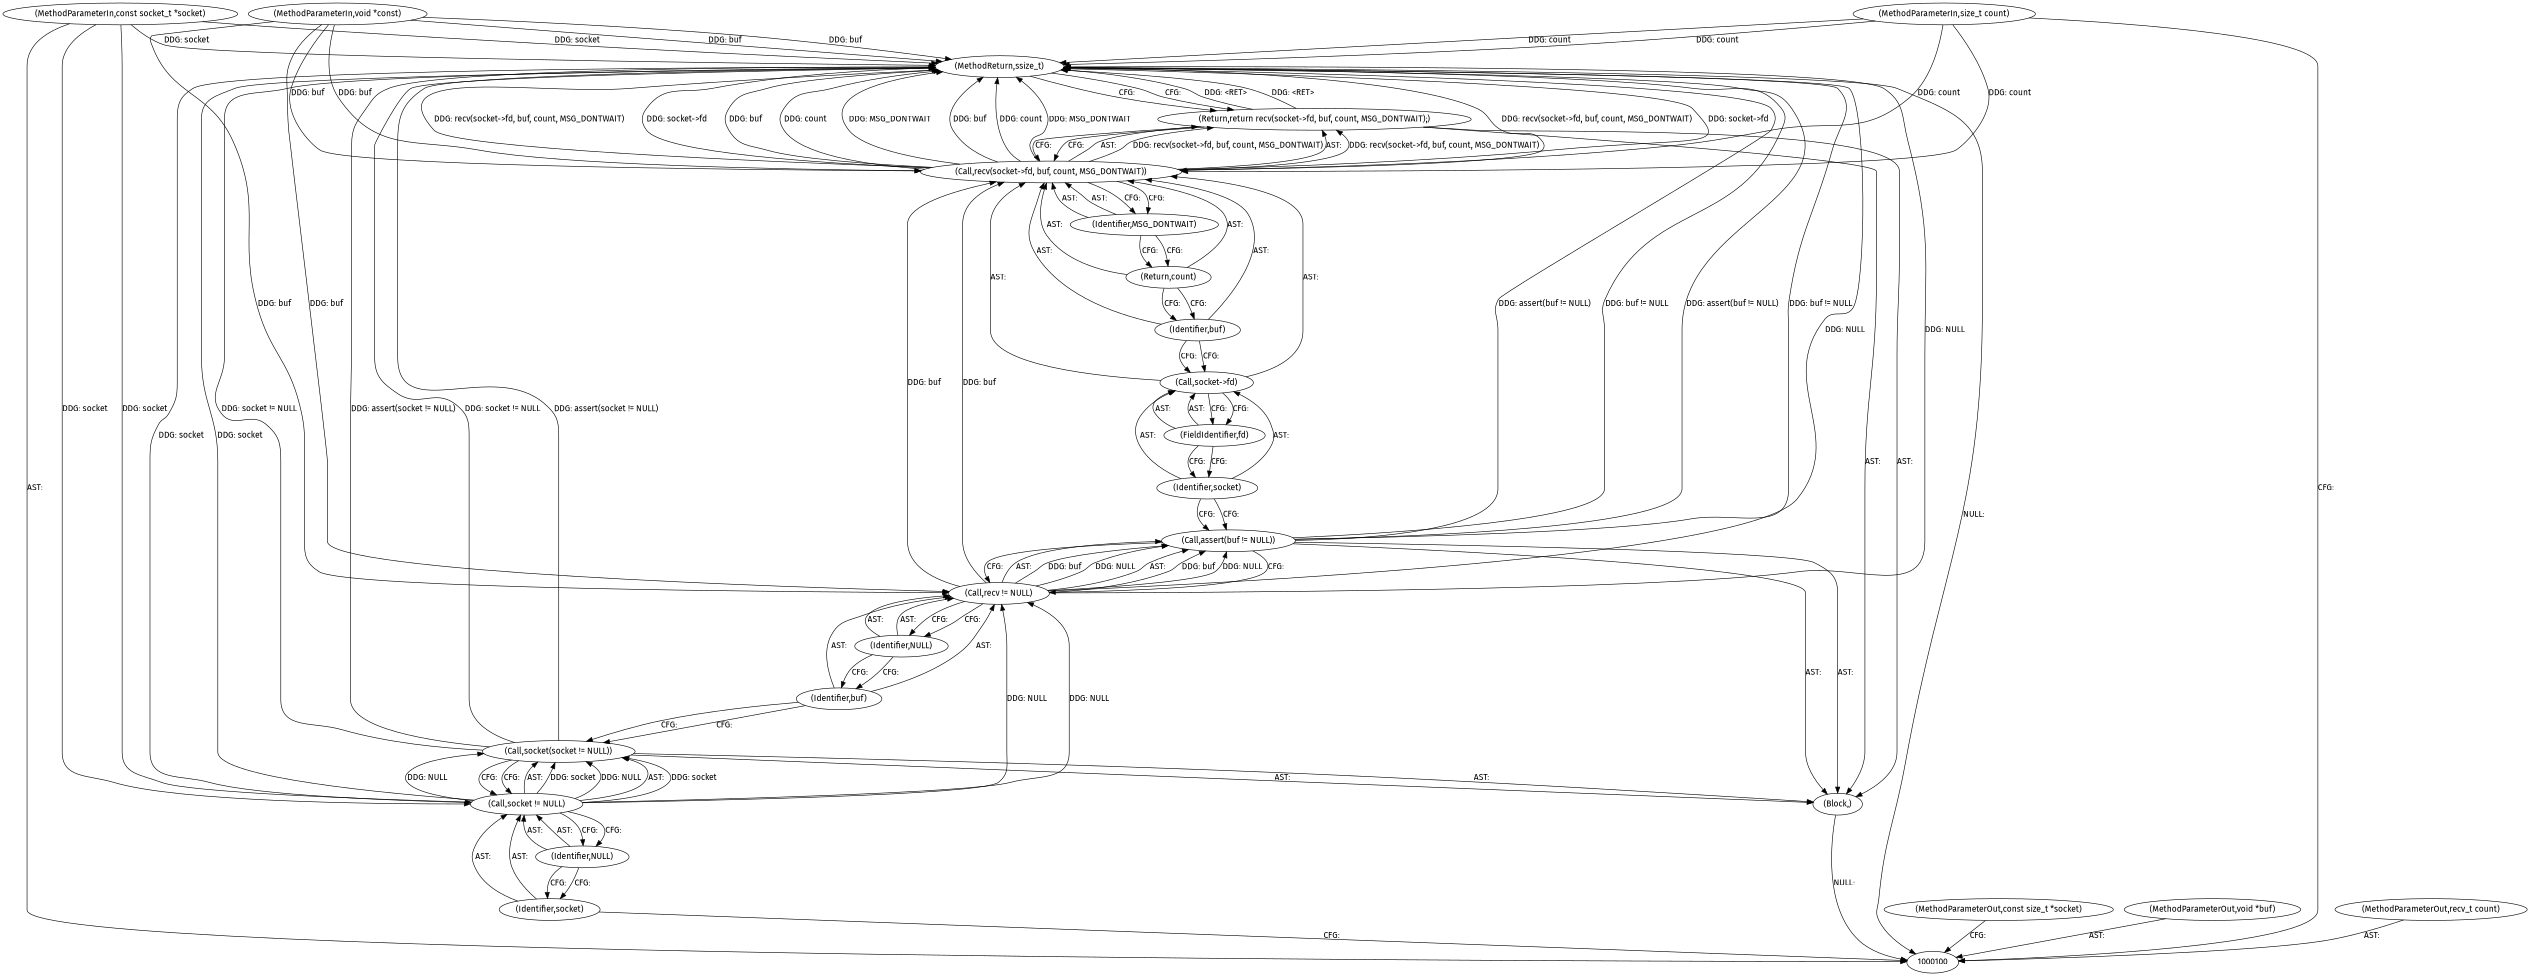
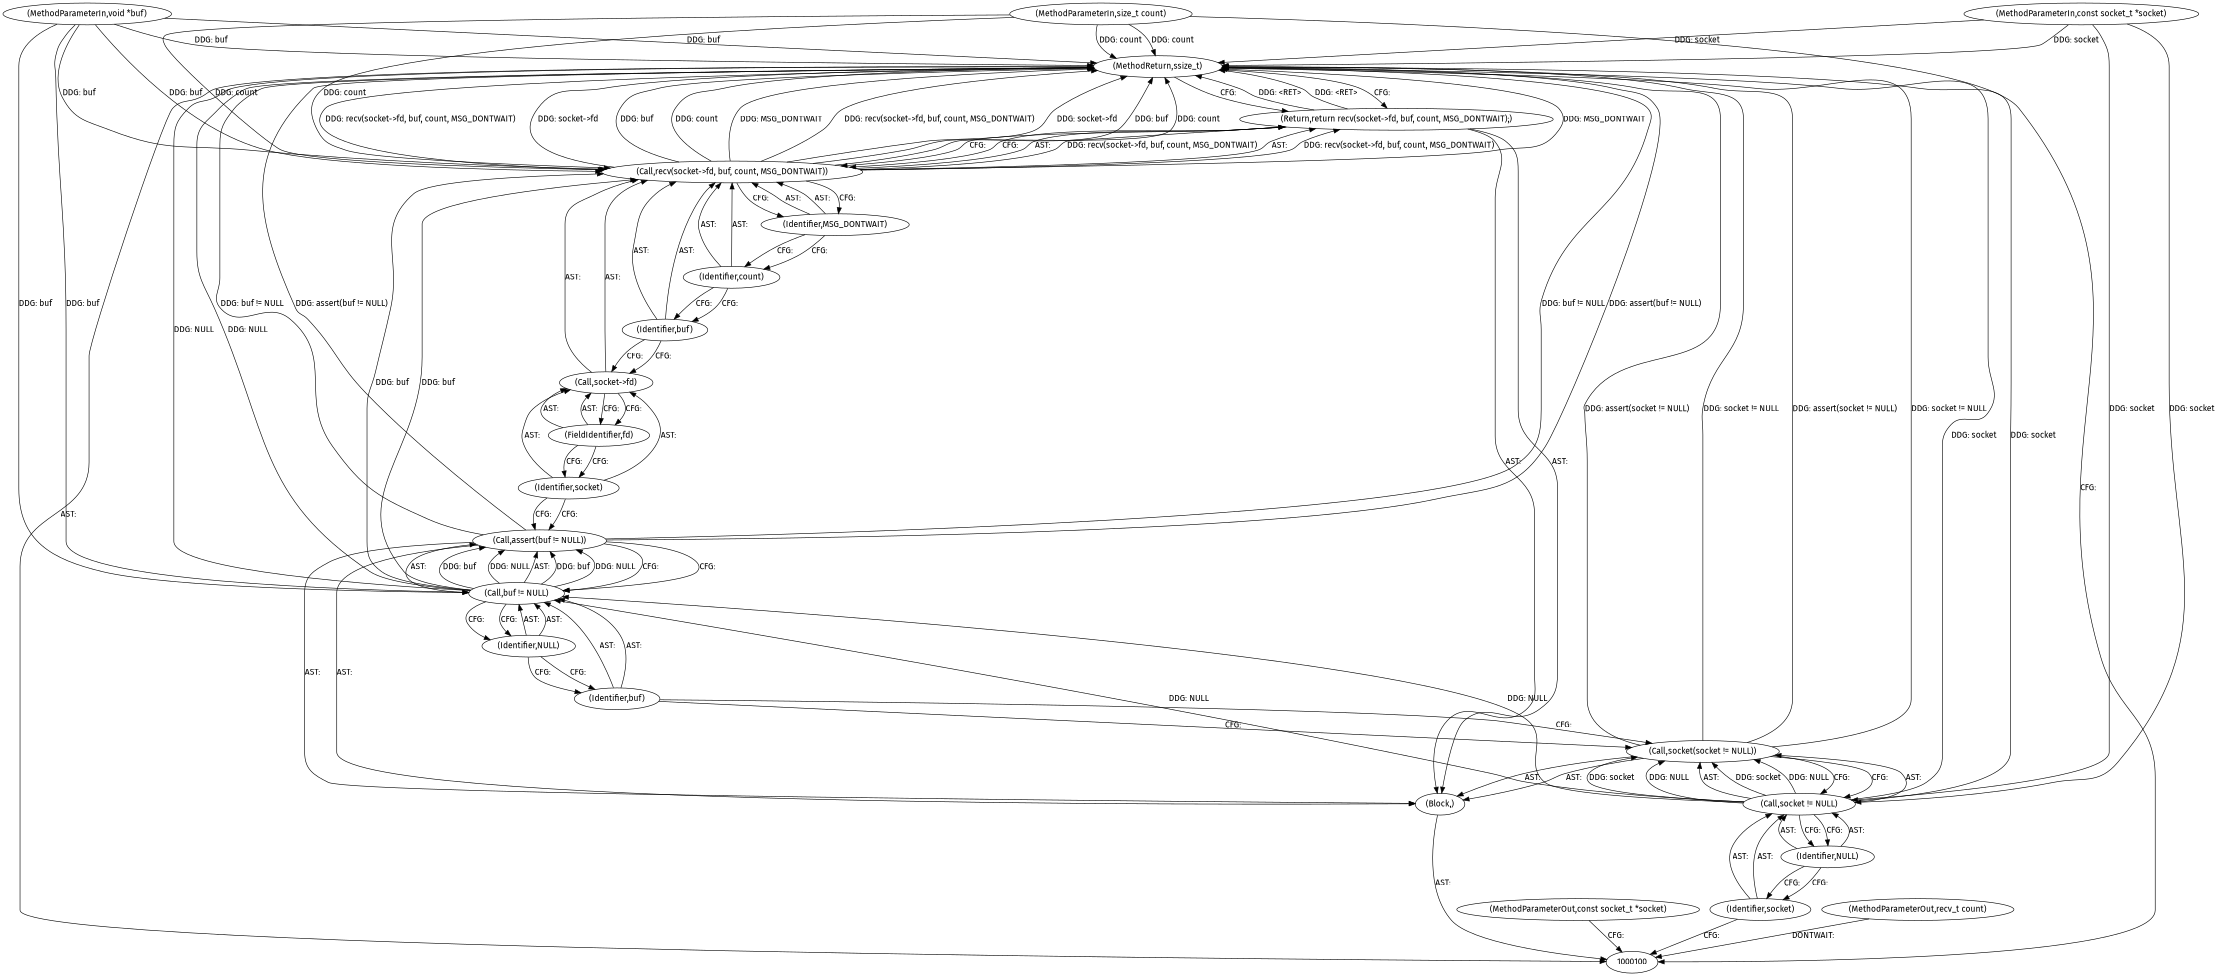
  digraph {
    fontname="Fira Sans"
    node [fontname="Fira Sans"]
    edge [fontname="Fira Sans"]
    n1 [label="(MethodReturn,ssize_t)"]
    n2 [label="(Return,return recv(socket->fd, buf, count, MSG_DONTWAIT);)"]
    1000100
    n4 [label="(Call,recv(socket->fd, buf, count, MSG_DONTWAIT))"]
    n5 [label="(Block,)"]
    n6 [label="(MethodParameterIn,const socket_t *socket)"]
    n7 [label="(Call,socket != NULL)"]
-   n8 [label="(Call,recv != NULL)"]
+   n8 [label="(Call,buf != NULL)"]
    n9 [label="(Identifier,NULL)"]
    n10 [label="(Call,socket(socket != NULL))"]
-   n11 [label="(MethodParameterOut,const size_t *socket)"]
-   n12 [label="(MethodParameterIn,void *const)"]
+   n11 [label="(MethodParameterOut,const socket_t *socket)"]
+   n12 [label="(MethodParameterIn,void *buf)"]
    n13 [label="(Identifier,NULL)"]
    n14 [label="(Call,assert(buf != NULL))"]
    n15 [label="(Identifier,MSG_DONTWAIT)"]
-   n16 [label="(MethodParameterOut,void *buf)"]
    n17 [label="(MethodParameterIn,size_t count)"]
    n18 [label="(MethodParameterOut,recv_t count)"]
    n19 [label="(Identifier,socket)"]
    n20 [label="(Identifier,buf)"]
    n21 [label="(Call,socket->fd)"]
    n22 [label="(FieldIdentifier,fd)"]
    n23 [label="(Identifier,socket)"]
    n24 [label="(Identifier,buf)"]
-   n25 [label="(Return,count)"]
+   n25 [label="(Identifier,count)"]
    n1 -> n2 [label="CFG: "]
    n1 -> n2 [label="CFG: "]
-   n1 -> 1000100 [label="NULL: "]
+   n1 -> 1000100 [label="AST: "]
    n2 -> n1 [label="DDG: <RET>"]
    n2 -> n1 [label="DDG: <RET>"]
    n2 -> n4 [label="CFG: "]
    n2 -> n4 [label="CFG: "]
    n2 -> n5 [label="AST: "]
    n2 -> n5 [label="AST: "]
    n4 -> n1 [label="DDG: recv(socket->fd, buf, count, MSG_DONTWAIT)"]
    n4 -> n1 [label="DDG: socket->fd"]
    n4 -> n1 [label="DDG: buf"]
    n4 -> n1 [label="DDG: count"]
    n4 -> n1 [label="DDG: MSG_DONTWAIT"]
    n4 -> n1 [label="DDG: recv(socket->fd, buf, count, MSG_DONTWAIT)"]
    n4 -> n1 [label="DDG: socket->fd"]
    n4 -> n1 [label="DDG: buf"]
    n4 -> n1 [label="DDG: count"]
    n4 -> n1 [label="DDG: MSG_DONTWAIT"]
    n4 -> n2 [label="AST: "]
    n4 -> n2 [label="DDG: recv(socket->fd, buf, count, MSG_DONTWAIT)"]
    n4 -> n2 [label="AST: "]
    n4 -> n2 [label="DDG: recv(socket->fd, buf, count, MSG_DONTWAIT)"]
    n4 -> n15 [label="CFG: "]
    n4 -> n15 [label="CFG: "]
-   n5 -> 1000100 [label="NULL: "]
+   n5 -> 1000100 [label="AST: "]
    n6 -> n1 [label="DDG: socket"]
    n6 -> n1 [label="DDG: socket"]
-   n6 -> 1000100 [label="AST: "]
    n6 -> n7 [label="DDG: socket"]
    n6 -> n7 [label="DDG: socket"]
    n7 -> n1 [label="DDG: socket"]
    n7 -> n1 [label="DDG: socket"]
    n7 -> n8 [label="DDG: NULL"]
    n7 -> n8 [label="DDG: NULL"]
    n7 -> n9 [label="CFG: "]
    n7 -> n9 [label="CFG: "]
    n7 -> n10 [label="AST: "]
    n7 -> n10 [label="DDG: socket"]
    n7 -> n10 [label="DDG: NULL"]
    n7 -> n10 [label="AST: "]
    n7 -> n10 [label="DDG: socket"]
    n7 -> n10 [label="DDG: NULL"]
    n8 -> n1 [label="DDG: NULL"]
    n8 -> n1 [label="DDG: NULL"]
    n8 -> n4 [label="DDG: buf"]
    n8 -> n4 [label="DDG: buf"]
    n8 -> n13 [label="CFG: "]
    n8 -> n13 [label="CFG: "]
    n8 -> n14 [label="AST: "]
    n8 -> n14 [label="DDG: buf"]
    n8 -> n14 [label="DDG: NULL"]
    n8 -> n14 [label="AST: "]
    n8 -> n14 [label="DDG: buf"]
    n8 -> n14 [label="DDG: NULL"]
    n9 -> n7 [label="AST: "]
    n9 -> n7 [label="AST: "]
    n9 -> n19 [label="CFG: "]
    n9 -> n19 [label="CFG: "]
    n10 -> n1 [label="DDG: assert(socket != NULL)"]
    n10 -> n1 [label="DDG: socket != NULL"]
    n10 -> n1 [label="DDG: assert(socket != NULL)"]
    n10 -> n1 [label="DDG: socket != NULL"]
    n10 -> n5 [label="AST: "]
    n10 -> n5 [label="AST: "]
    n10 -> n7 [label="CFG: "]
    n10 -> n7 [label="CFG: "]
    n11 -> 1000100 [label="CFG: "]
    n12 -> n1 [label="DDG: buf"]
    n12 -> n1 [label="DDG: buf"]
    n12 -> n4 [label="DDG: buf"]
    n12 -> n4 [label="DDG: buf"]
    n12 -> n8 [label="DDG: buf"]
    n12 -> n8 [label="DDG: buf"]
    n13 -> n8 [label="AST: "]
    n13 -> n8 [label="AST: "]
    n13 -> n20 [label="CFG: "]
    n13 -> n20 [label="CFG: "]
    n14 -> n1 [label="DDG: buf != NULL"]
    n14 -> n1 [label="DDG: assert(buf != NULL)"]
    n14 -> n1 [label="DDG: buf != NULL"]
    n14 -> n1 [label="DDG: assert(buf != NULL)"]
    n14 -> n5 [label="AST: "]
    n14 -> n5 [label="AST: "]
    n14 -> n8 [label="CFG: "]
    n14 -> n8 [label="CFG: "]
    n15 -> n4 [label="AST: "]
    n15 -> n4 [label="AST: "]
    n15 -> n25 [label="CFG: "]
    n15 -> n25 [label="CFG: "]
-   n16 -> 1000100 [label="AST: "]
    n17 -> n1 [label="DDG: count"]
    n17 -> n1 [label="DDG: count"]
    n17 -> 1000100 [label="CFG: "]
    n17 -> n4 [label="DDG: count"]
    n17 -> n4 [label="DDG: count"]
-   n18 -> 1000100 [label="AST: "]
+   n18 -> 1000100 [label="DONTWAIT: "]
    n19 -> 1000100 [label="CFG: "]
    n19 -> n7 [label="AST: "]
    n19 -> n7 [label="AST: "]
    n20 -> n8 [label="AST: "]
    n20 -> n8 [label="AST: "]
    n20 -> n10 [label="CFG: "]
    n20 -> n10 [label="CFG: "]
    n21 -> n4 [label="AST: "]
    n21 -> n4 [label="AST: "]
    n21 -> n22 [label="CFG: "]
    n21 -> n22 [label="CFG: "]
    n22 -> n21 [label="AST: "]
    n22 -> n21 [label="AST: "]
    n22 -> n23 [label="CFG: "]
    n22 -> n23 [label="CFG: "]
    n23 -> n14 [label="CFG: "]
    n23 -> n14 [label="CFG: "]
    n23 -> n21 [label="AST: "]
    n23 -> n21 [label="AST: "]
    n24 -> n4 [label="AST: "]
    n24 -> n4 [label="AST: "]
    n24 -> n21 [label="CFG: "]
    n24 -> n21 [label="CFG: "]
    n25 -> n4 [label="AST: "]
    n25 -> n4 [label="AST: "]
    n25 -> n24 [label="CFG: "]
    n25 -> n24 [label="CFG: "]
  }
